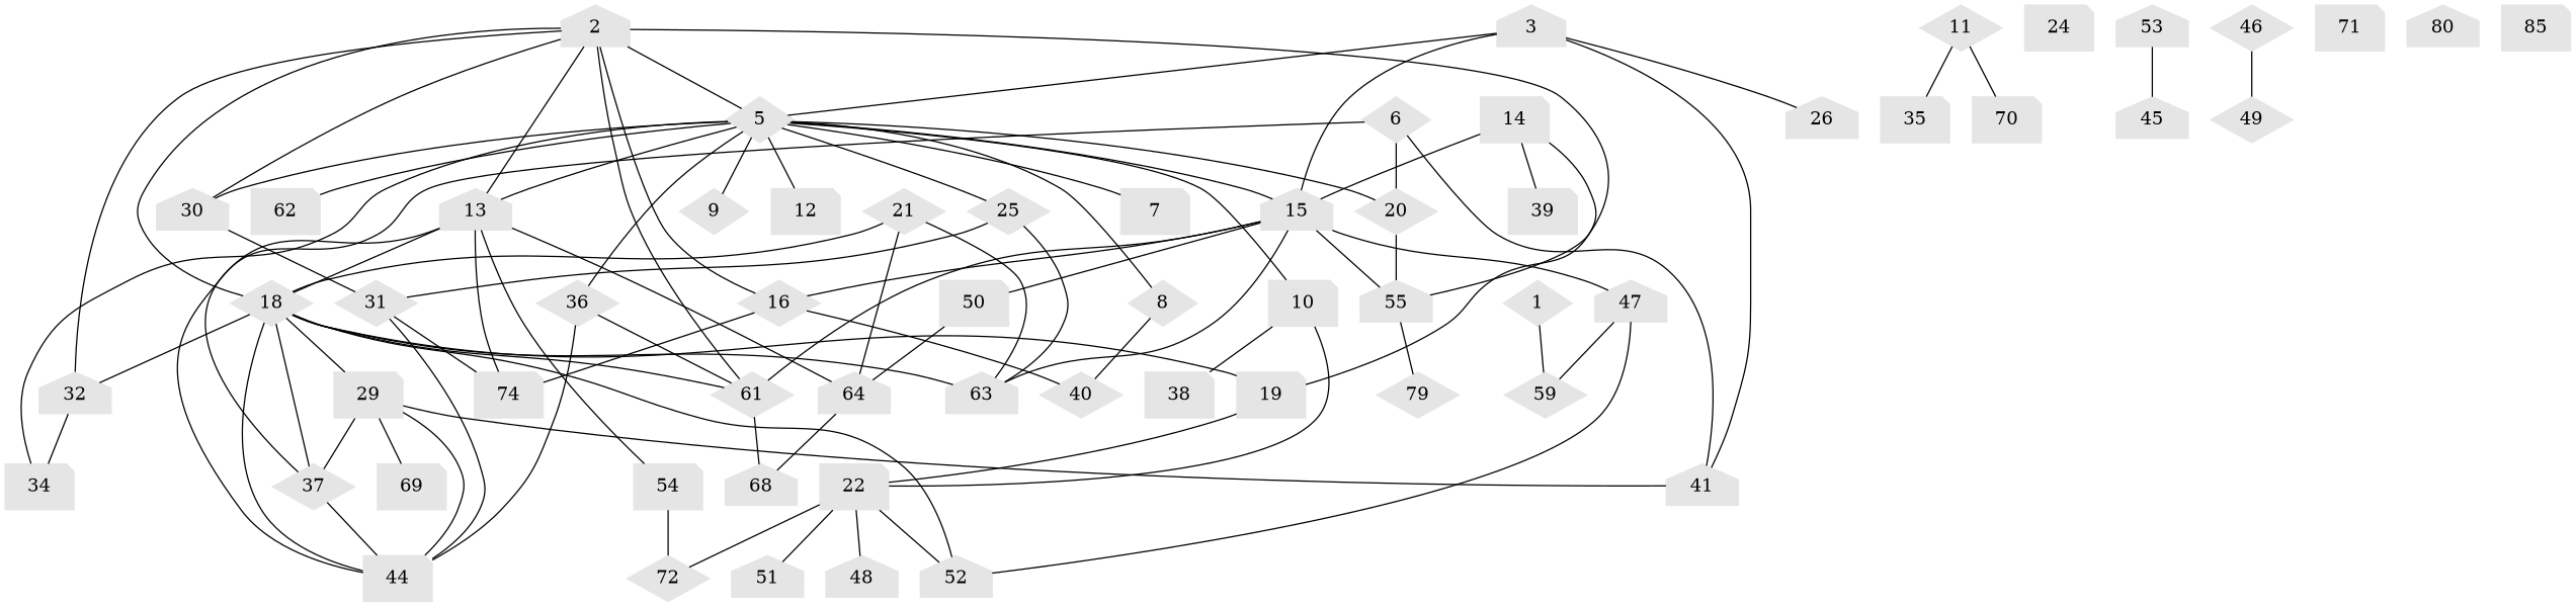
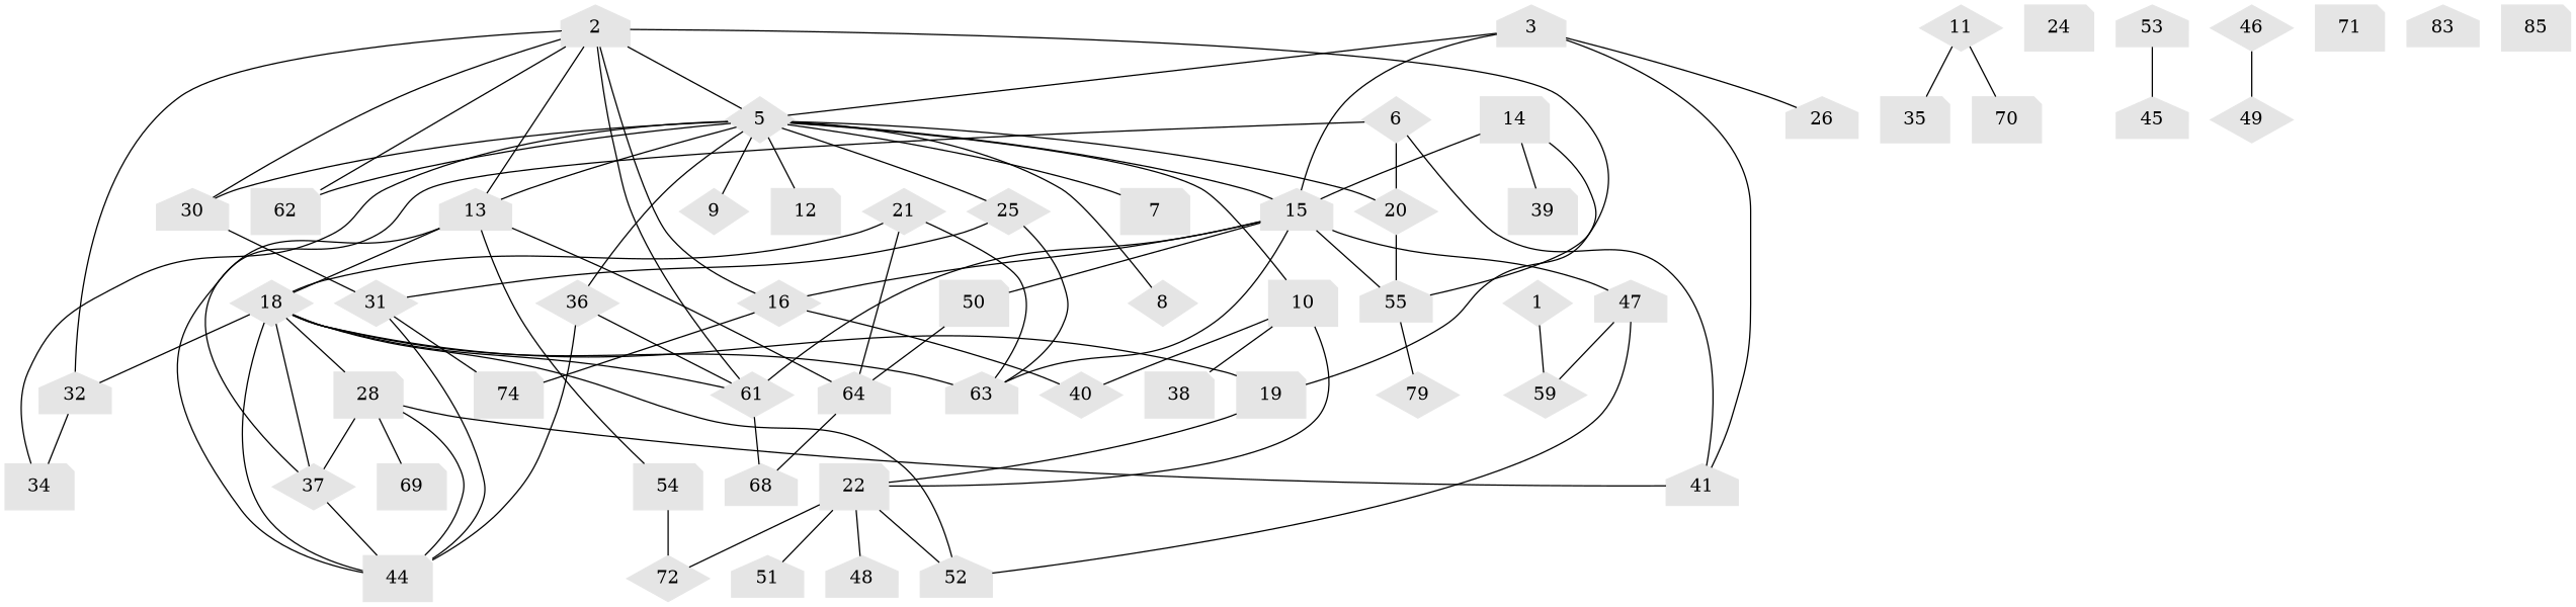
  graph {
    node [color=gray90 shape=diamond style=filled]
    1
    59
    2 [shape=house super="+4+60"]
    5 [super="+82+76"]
    13 [shape=house super="+84"]
    16 [super="+17"]
    30 [shape=house]
    32 [shape=house]
    55 [shape=house]
    61
    62 [shape=note]
    15 [shape=house super="+78+43"]
    7 [shape=note super="+83"]
    8
    9
    10 [shape=note super="+53"]
    12 [shape=note]
    20
    25
    34 [shape=note]
    36
    18 [super="+73+66+75"]
    54 [shape=note]
    64 [shape=house]
    74 [shape=note]
    44 [shape=note]
    40
    31
    79
    68 [shape=house]
    3 [shape=house super="+28"]
    26 [shape=house]
    41 [shape=house]
    47 [shape=house]
    50 [shape=note]
    63 [shape=house]
    22 [shape=note super="+42+56"]
    38 [shape=note]
    19 [shape=note]
    6
    37 [super="+67"]
    52 [shape=house]
    48 [shape=house]
    51 [shape=house]
    72
    11 [super="+23"]
    35 [shape=note]
    70 [shape=note]
-   29 [shape=note]
+   29 [shape=note label=28]
    69 [shape=note]
    14 [shape=note super="+57"]
    39 [shape=note]
    21
    24 [shape=note]
    n55 [label=53 shape=house]
    45 [shape=house]
    49 [super="+58"]
    46
    71 [shape=note]
-   80 [shape=house]
+   80 [shape=house label=83]
    85 [shape=note]
    1 -- 59
    2 -- 5 [weight=3]
    2 -- 13
    2 -- 16
    2 -- 30
    2 -- 32
    2 -- 55
    2 -- 61
-   2 -- 18
+   2 -- 62
    5 -- 13
    5 -- 30
    5 -- 62
    5 -- 15 [weight=2]
    5 -- 7
    5 -- 8
    5 -- 9
    5 -- 10
    5 -- 12
    5 -- 20
    5 -- 25
    5 -- 34
    5 -- 36
    13 -- 18
    13 -- 54
    13 -- 64
-   13 -- 74
    13 -- 44
    16 -- 74
    16 -- 40
    30 -- 31
    32 -- 34
    55 -- 79
    61 -- 68
    15 -- 16
    15 -- 55
    15 -- 61
    15 -- 47
    15 -- 50
    15 -- 63
-   8 -- 40
+   10 -- 40
    10 -- 22
    10 -- 38
    20 -- 55
    25 -- 31
    25 -- 63
    36 -- 61
    36 -- 44
    18 -- 32
    18 -- 61
    18 -- 44
    18 -- 63
    18 -- 19
    18 -- 37
    18 -- 52
    18 -- 29
    54 -- 72
    64 -- 68
    31 -- 74
    31 -- 44
    3 -- 5
    3 -- 15
    3 -- 26
    3 -- 41
    47 -- 59
    47 -- 52
    50 -- 64
    22 -- 52
    22 -- 48
    22 -- 51
    22 -- 72
    19 -- 22
    6 -- 20
    6 -- 41
    6 -- 37
    37 -- 44
    11 -- 35
    11 -- 70
    29 -- 44
    29 -- 41
    29 -- 37
    29 -- 69
    14 -- 15 [weight=2]
    14 -- 19
    14 -- 39
    21 -- 18
    21 -- 64
    21 -- 63
    n55 -- 45
    46 -- 49
  }
